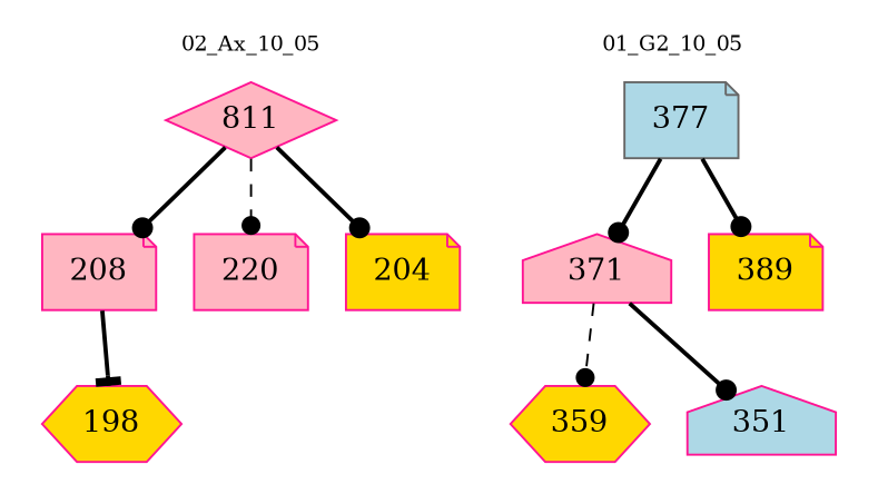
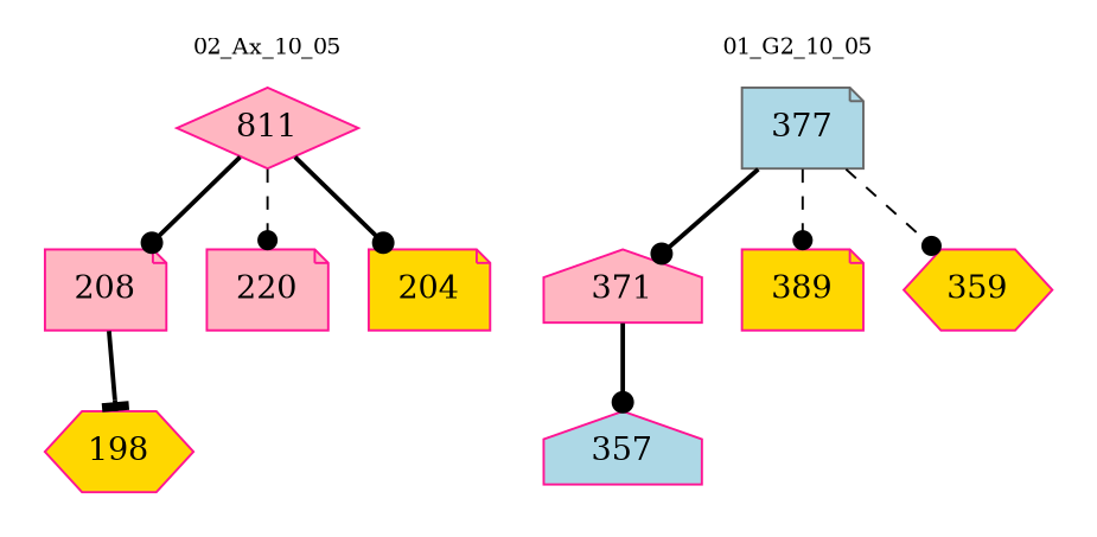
  digraph {
    node [color=deeppink fillcolor=lightpink shape=note style=filled]
    edge [arrowhead=dot color=black style=bold]
    n1 [label=811 shape=diamond]
    n2 [label=208]
    n3 [label=220]
    n4 [fillcolor=gold label=204]
    n5 [fillcolor=gold label=198 shape=hexagon]
    n6 [color=gray40 fillcolor=lightblue label=377]
    n7 [label=371 shape=house]
    n8 [fillcolor=gold label=389]
    n9 [fillcolor=gold label=359 shape=hexagon]
-   n10 [fillcolor=lightblue label=351 shape=house]
+   n10 [fillcolor=lightblue label=357 shape=house]
    subgraph cluster_1 {
      color=white
      fontsize=10
      label="02_Ax_10_05"
      n1
      n2
      n3
      n4
      n5
    }
    subgraph cluster_2 {
      color=white
      fontsize=10
      label="01_G2_10_05"
      n6
      n7
      n8
      n9
      n10
    }
    n1 -> n2
    n1 -> n3 [style=dashed]
    n1 -> n4
    n2 -> n5 [arrowhead=tee]
    n6 -> n7
-   n6 -> n8
-   n7 -> n9 [style=dashed]
+   n6 -> n8 [style=dashed]
+   n6 -> n9 [style=dashed]
    n7 -> n10
  }
